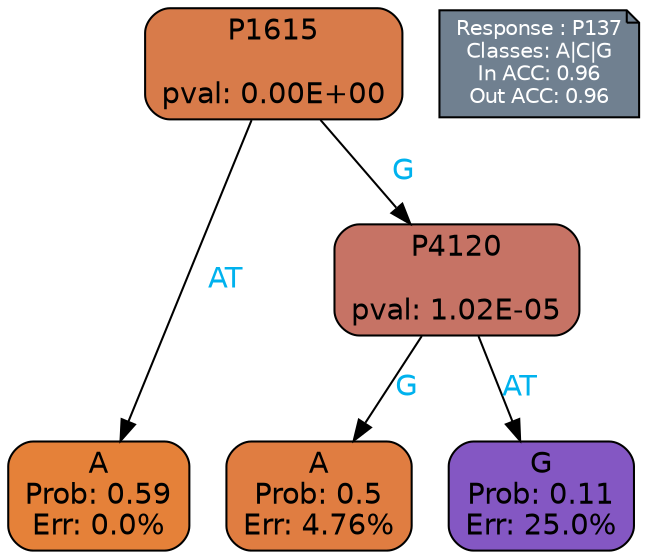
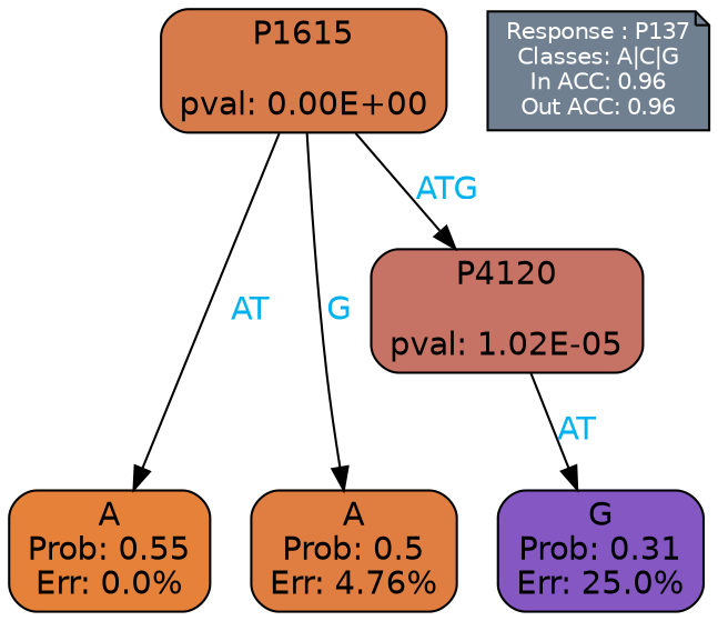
  digraph {
    ranksep=equally
    splines=polylines
    node [color=black fontname=helvetica shape=box style="filled, rounded"]
    edge [fontcolor=deepskyblue2 fontname=helvetica]
-   n1 [fillcolor="#8457c3" label="G\nProb: 0.11\nErr: 25.0%"]
+   n1 [fillcolor="#8457c3" label="G\nProb: 0.31\nErr: 25.0%"]
    n2 [fillcolor="#e07d41" label="A\nProb: 0.5\nErr: 4.76%"]
-   n3 [fillcolor="#e58139" label="A\nProb: 0.59\nErr: 0.0%"]
+   n3 [fillcolor="#e58139" label="A\nProb: 0.55\nErr: 0.0%"]
    n4 [align=left fillcolor=slategray fontcolor=white fontsize=10 label="Response : P137\nClasses: A|C|G\nIn ACC: 0.96\nOut ACC: 0.96\n" shape=note style=filled]
    n5 [fillcolor="#d87b4a" label="P1615\n\npval: 0.00E+00"]
    n6 [fillcolor="#c67365" label="P4120\n\npval: 1.02E-05"]
    subgraph sub_1 {
      rank=same
      n1
      n2
      n3
    }
    subgraph sub_2 {
      rank=same
      n4
      n5
    }
    n5 -> n3 [label=AT]
-   n5 -> n6 [label=G]
+   n5 -> n6 [label=ATG]
    n6 -> n1 [label=AT]
-   n6 -> n2 [label=G]
+   n5 -> n2 [label=G]
  }
